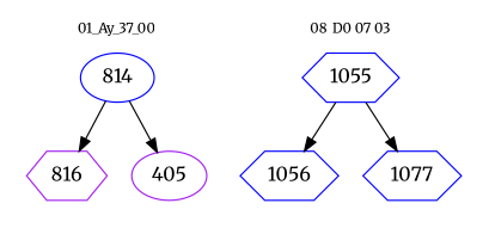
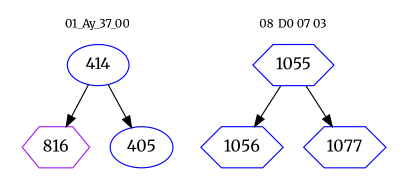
  digraph {
    fontname=Merriweather
    node [color=blue fontname=Merriweather shape=hexagon]
    edge [color=black fontname=Merriweather]
-   n1 [label=814 shape=ellipse]
+   n1 [label=414 shape=ellipse]
    n2 [color=purple label=816]
-   n3 [color=purple label=405 shape=ellipse]
+   n3 [label=405 shape=ellipse]
    n4 [label=1055]
    n5 [label=1056]
    n6 [label=1077]
    subgraph cluster_1 {
      color=white
      fontsize=10
      label="01_Ay_37_00"
      n1
      n2
      n3
    }
    subgraph cluster_2 {
      color=white
      fontsize=10
      label="08_D0_07_03"
      n4
      n5
      n6
    }
    n1 -> n2
    n1 -> n3
    n4 -> n5
    n4 -> n6
  }
